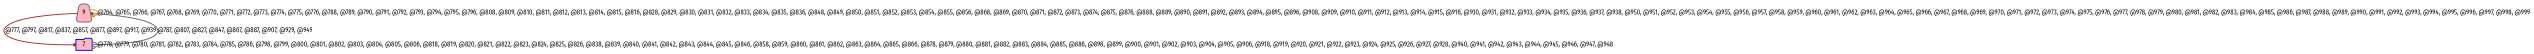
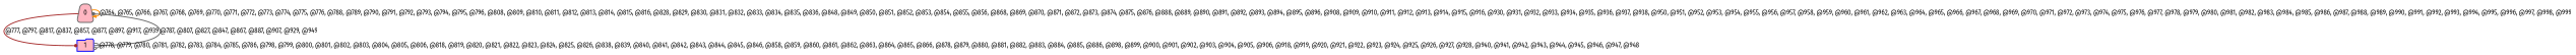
  digraph {
    fontname="Fira Sans"
    node [fontsize=20 penwidth=3 style="rounded,filled" fillcolor=lightpink fontname="Fira Sans"]
    edge [arrowsize=1 color=gray40 fontsize=20 penwidth=3 style=bold arrowhead=dot fontname="Fira Sans"]
-   0 [shape=trapezium color=gray40 label=9]
-   1 [shape=folder color=blue label=7]
+   0 [shape=trapezium color=gray40]
+   1 [shape=folder color=blue]
    0 -> 0 [color=darkorange label="@764, @765, @766, @767, @768, @769, @770, @771, @772, @773, @774, @775, @776, @788, @789, @790, @791, @792, @793, @794, @795, @796, @808, @809, @810, @811, @812, @813, @814, @815, @816, @828, @829, @830, @831, @832, @833, @834, @835, @836, @848, @849, @850, @851, @852, @853, @854, @855, @856, @868, @869, @870, @871, @872, @873, @874, @875, @876, @888, @889, @890, @891, @892, @893, @894, @895, @896, @908, @909, @910, @911, @912, @913, @914, @915, @916, @930, @931, @932, @933, @934, @935, @936, @937, @938, @950, @951, @952, @953, @954, @955, @956, @957, @958, @959, @960, @961, @962, @963, @964, @965, @966, @967, @968, @969, @970, @971, @972, @973, @974, @975, @976, @977, @978, @979, @980, @981, @982, @983, @984, @985, @986, @987, @988, @989, @990, @991, @992, @993, @994, @995, @996, @997, @998, @999" arrowhead=normal]
    0 -> 1 [color=brown label="@777, @797, @817, @837, @857, @877, @897, @917, @939"]
    1 -> 0 [label="@787, @807, @827, @847, @867, @887, @907, @929, @949"]
    1 -> 1 [label="@778, @779, @780, @781, @782, @783, @784, @785, @786, @798, @799, @800, @801, @802, @803, @804, @805, @806, @818, @819, @820, @821, @822, @823, @824, @825, @826, @838, @839, @840, @841, @842, @843, @844, @845, @846, @858, @859, @860, @861, @862, @863, @864, @865, @866, @878, @879, @880, @881, @882, @883, @884, @885, @886, @898, @899, @900, @901, @902, @903, @904, @905, @906, @918, @919, @920, @921, @922, @923, @924, @925, @926, @927, @928, @940, @941, @942, @943, @944, @945, @946, @947, @948" arrowhead=odot]
  }
